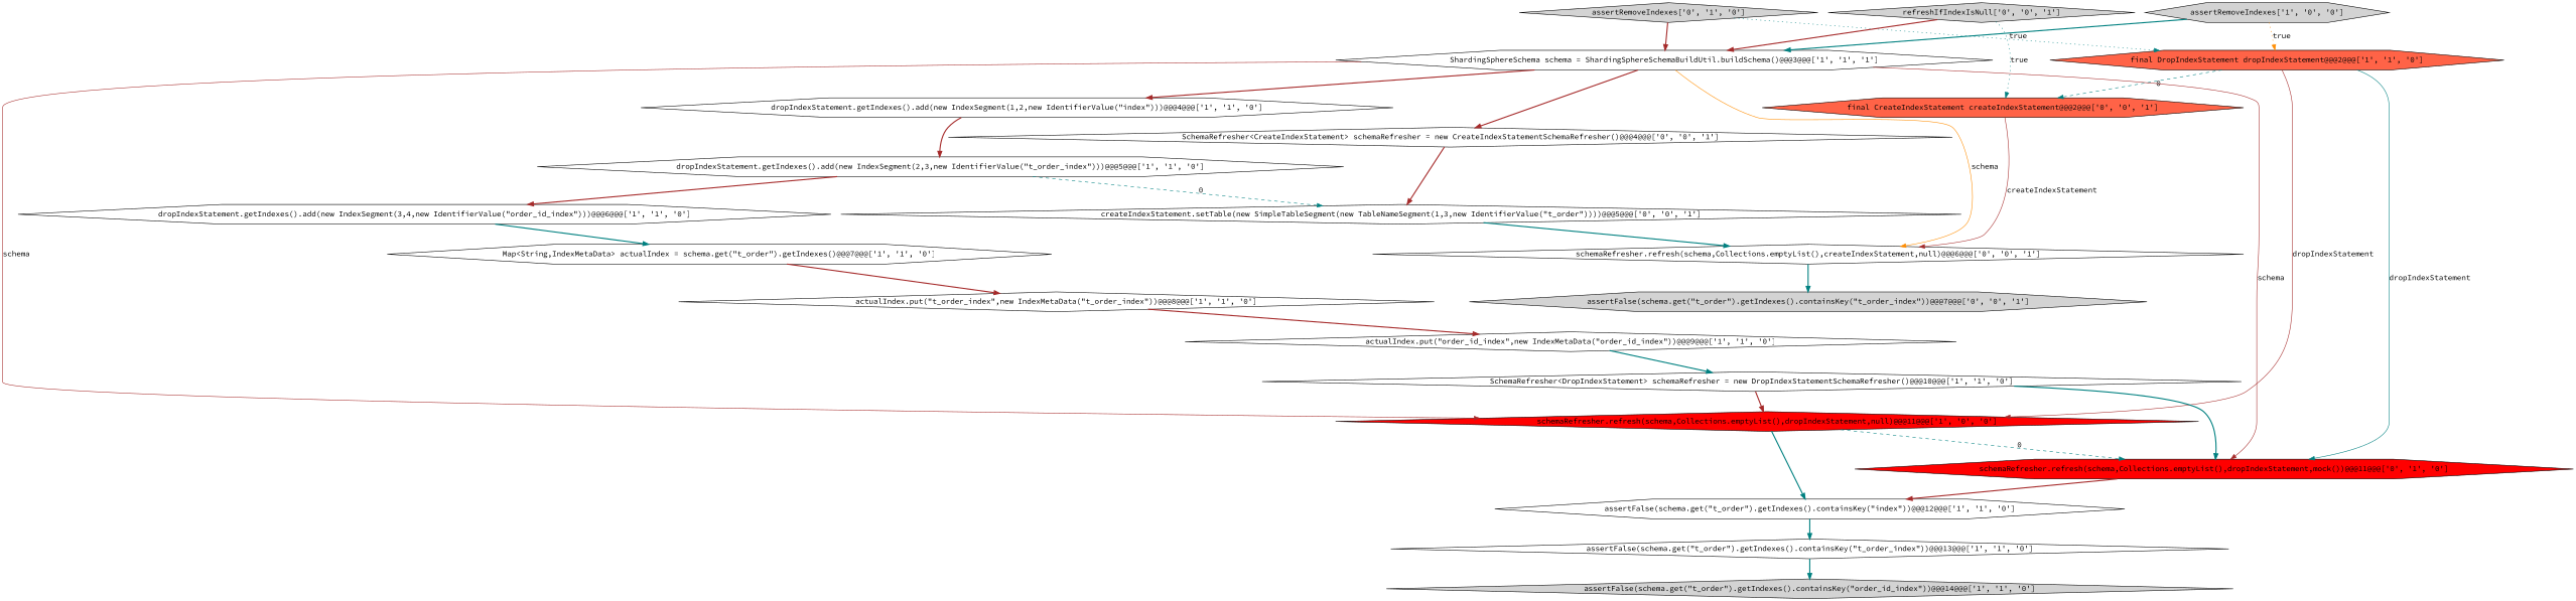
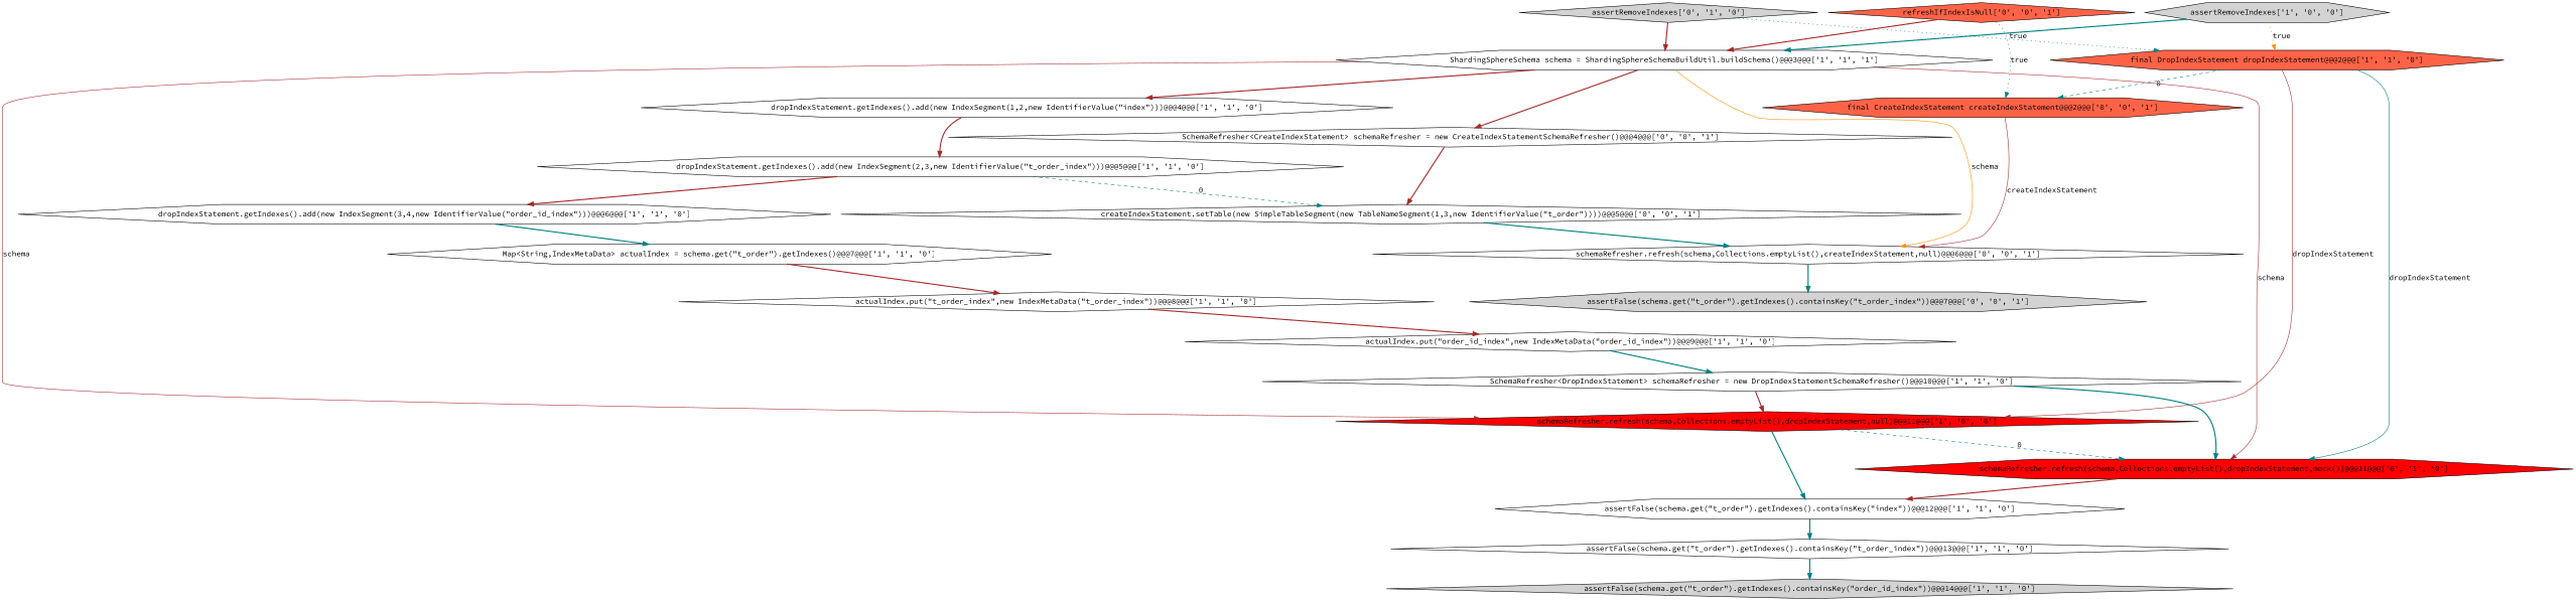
  digraph {
    fontname="Source Code Pro"
    node [fillcolor=white shape=diamond style=filled fontname="Source Code Pro"]
    edge [style=bold color=teal fontname="Source Code Pro"]
    n1 [fillcolor=lightgray label="assertFalse(schema.get(\"t_order\").getIndexes().containsKey(\"order_id_index\"))@@@14@@@['1', '1', '0']"]
    n2 [fillcolor=red label="schemaRefresher.refresh(schema,Collections.emptyList(),dropIndexStatement,null)@@@11@@@['1', '0', '0']"]
    n3 [label="assertFalse(schema.get(\"t_order\").getIndexes().containsKey(\"index\"))@@@12@@@['1', '1', '0']" shape=hexagon]
    n4 [fillcolor=red label="schemaRefresher.refresh(schema,Collections.emptyList(),dropIndexStatement,mock())@@@11@@@['0', '1', '0']" shape=hexagon]
    n5 [fillcolor=tomato label="final CreateIndexStatement createIndexStatement@@@2@@@['0', '0', '1']" shape=hexagon]
    n6 [label="schemaRefresher.refresh(schema,Collections.emptyList(),createIndexStatement,null)@@@6@@@['0', '0', '1']"]
    n7 [label="dropIndexStatement.getIndexes().add(new IndexSegment(1,2,new IdentifierValue(\"index\")))@@@4@@@['1', '1', '0']" shape=hexagon]
    n8 [label="dropIndexStatement.getIndexes().add(new IndexSegment(2,3,new IdentifierValue(\"t_order_index\")))@@@5@@@['1', '1', '0']" shape=hexagon]
    n9 [label="createIndexStatement.setTable(new SimpleTableSegment(new TableNameSegment(1,3,new IdentifierValue(\"t_order\"))))@@@5@@@['0', '0', '1']"]
    n10 [label="dropIndexStatement.getIndexes().add(new IndexSegment(3,4,new IdentifierValue(\"order_id_index\")))@@@6@@@['1', '1', '0']" shape=hexagon]
    n11 [fillcolor=tomato label="final DropIndexStatement dropIndexStatement@@@2@@@['1', '1', '0']" shape=hexagon]
    n12 [label="ShardingSphereSchema schema = ShardingSphereSchemaBuildUtil.buildSchema()@@@3@@@['1', '1', '1']" shape=hexagon]
    n13 [label="SchemaRefresher<CreateIndexStatement> schemaRefresher = new CreateIndexStatementSchemaRefresher()@@@4@@@['0', '0', '1']"]
    n14 [label="SchemaRefresher<DropIndexStatement> schemaRefresher = new DropIndexStatementSchemaRefresher()@@@10@@@['1', '1', '0']"]
    n15 [fillcolor=lightgray label="assertRemoveIndexes['1', '0', '0']" shape=hexagon]
    n16 [label="Map<String,IndexMetaData> actualIndex = schema.get(\"t_order\").getIndexes()@@@7@@@['1', '1', '0']" shape=hexagon]
    n17 [label="actualIndex.put(\"t_order_index\",new IndexMetaData(\"t_order_index\"))@@@8@@@['1', '1', '0']"]
    n18 [label="actualIndex.put(\"order_id_index\",new IndexMetaData(\"order_id_index\"))@@@9@@@['1', '1', '0']"]
    n19 [label="assertFalse(schema.get(\"t_order\").getIndexes().containsKey(\"t_order_index\"))@@@13@@@['1', '1', '0']"]
    n20 [fillcolor=lightgray label="assertFalse(schema.get(\"t_order\").getIndexes().containsKey(\"t_order_index\"))@@@7@@@['0', '0', '1']" shape=hexagon]
    n21 [fillcolor=lightgray label="assertRemoveIndexes['0', '1', '0']"]
-   n22 [fillcolor=lightgray label="refreshIfIndexIsNull['0', '0', '1']"]
+   n22 [fillcolor=tomato label="refreshIfIndexIsNull['0', '0', '1']"]
    n2 -> n3
    n2 -> n4 [label=0 style=dashed]
    n3 -> n19
    n4 -> n3 [color=brown]
    n5 -> n6 [label=createIndexStatement style=solid color=brown]
    n6 -> n20
    n7 -> n8 [color=brown]
    n8 -> n9 [label=0 style=dashed]
    n8 -> n10 [color=brown]
    n9 -> n6
    n10 -> n16
    n11 -> n2 [label=dropIndexStatement style=solid color=brown]
    n11 -> n4 [label=dropIndexStatement style=solid]
    n11 -> n5 [label=0 style=dashed]
    n12 -> n2 [label=schema style=solid color=brown]
    n12 -> n4 [label=schema style=solid color=brown]
    n12 -> n6 [label=schema style=solid color=darkorange]
    n12 -> n7 [color=brown]
    n12 -> n13 [color=brown]
    n13 -> n9 [color=brown]
    n14 -> n2 [color=brown]
    n14 -> n4
    n15 -> n11 [label=true style=dotted color=darkorange]
    n15 -> n12
    n16 -> n17 [color=brown]
    n17 -> n18 [color=brown]
    n18 -> n14
    n19 -> n1
    n21 -> n11 [label=true style=dotted]
    n21 -> n12 [color=brown]
    n22 -> n5 [label=true style=dotted]
    n22 -> n12 [color=brown]
  }
